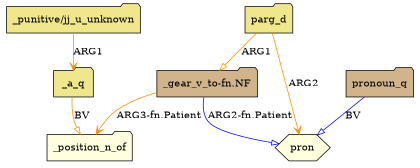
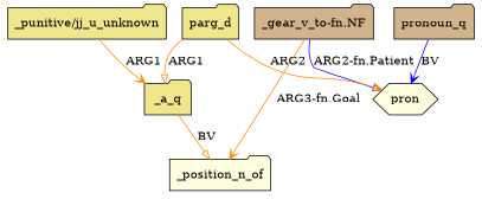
  digraph {
    node [fillcolor=khaki shape=folder style=filled]
    edge [arrowhead=vee color=darkorange]
    _position_n_of [fillcolor=lightyellow]
    _a_q
    "_gear_v_to-fn.NF" [fillcolor=tan]
    pron [fillcolor=lightyellow shape=hexagon]
    parg_d
    "_punitive/jj_u_unknown"
    pronoun_q [fillcolor=tan]
    _a_q -> _position_n_of [arrowhead=onormal label=BV]
-   "_gear_v_to-fn.NF" -> _position_n_of [label="ARG3-fn.Patient"]
+   "_gear_v_to-fn.NF" -> _position_n_of [label="ARG3-fn.Goal"]
    "_gear_v_to-fn.NF" -> pron [arrowhead=onormal color=blue label="ARG2-fn.Patient"]
-   parg_d -> "_gear_v_to-fn.NF" [arrowhead=onormal label=ARG1]
+   parg_d -> _a_q [arrowhead=onormal label=ARG1]
    parg_d -> pron [label=ARG2]
    "_punitive/jj_u_unknown" -> _a_q [label=ARG1]
-   pronoun_q -> pron [arrowhead=onormal color=blue label=BV]
+   pronoun_q -> pron [color=blue label=BV]
  }
